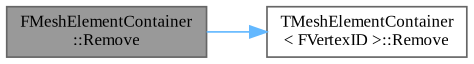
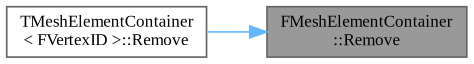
  digraph {
    rankdir=RL
    fontname="Liberation Serif"
    node [fontname="Liberation Serif" fontsize=10 shape=box style=filled]
    n1 [color=gray40 fillcolor=grey60 fontcolor=black height=0.2 label="FMeshElementContainer\l::Remove" width=0.4]
    n2 [color=grey40 fillcolor=white height=0.2 label="TMeshElementContainer\l\< FVertexID \>::Remove" width=0.4]
-   n2 -> n1 [color=steelblue1 dir=back fontname="Liberation Serif" fontsize=10 labelfontname=Helvetica labelfontsize=10 style=solid]
+   n1 -> n2 [color=steelblue1 dir=back fontname="Liberation Serif" fontsize=10 labelfontname=Helvetica labelfontsize=10 style=solid]
  }
